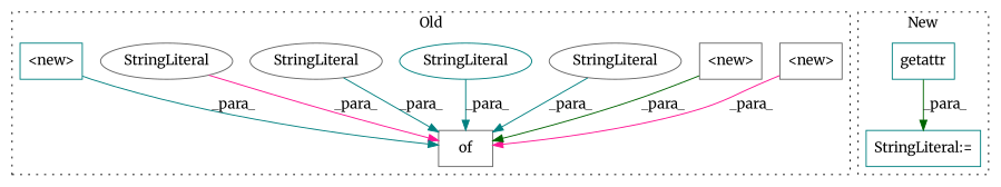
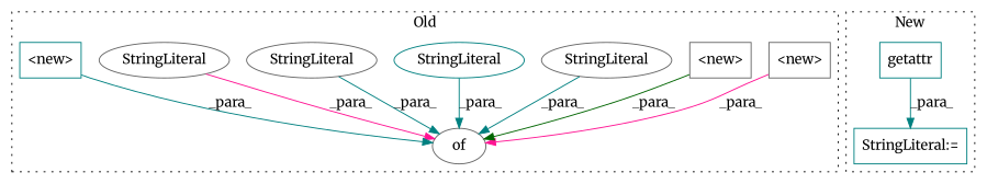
  digraph {
    fontname=Merriweather
    node [a=45 color=gray40 fontname=Merriweather l=7 shape=box]
    edge [color=teal fontname=Merriweather]
    n1 [a=14 l=19 label="<new>" s=1473]
-   n2 [a=32 l="3,1" label=of s="1462,1816"]
+   n2 [a=32 l="3,1" label=of s="1462,1816" shape=ellipse]
    n3 [a=14 l=20 label="<new>" s=1766]
    n4 [label=StringLiteral s=1493 shape=ellipse]
    n5 [color=teal l=8 label=StringLiteral s=1521 shape=ellipse]
    n6 [label=StringLiteral s=1581 shape=ellipse]
    n7 [label=StringLiteral s=1609 shape=ellipse]
    n8 [a=14 color=teal l=20 label="<new>" s=1736]
    n9 [a=32 color=teal l="8,1" label=getattr s="1308,1325"]
    n10 [a=7 color=teal l=1 label="StringLiteral:=" s=1307]
    subgraph cluster_1 {
      label=Old
      style=dotted
      n1
      n2
      n3
      n4
      n5
      n6
      n7
      n8
    }
    subgraph cluster_2 {
      label=New
      style=dotted
      n9
      n10
    }
    n1 -> n2 [color=deeppink label=_para_]
    n3 -> n2 [color=darkgreen label=_para_]
    n4 -> n2 [label=_para_]
    n5 -> n2 [label=_para_]
    n6 -> n2 [label=_para_]
    n7 -> n2 [color=deeppink label=_para_]
    n8 -> n2 [label=_para_]
-   n9 -> n10 [color=darkgreen label=_para_]
+   n9 -> n10 [label=_para_]
  }
